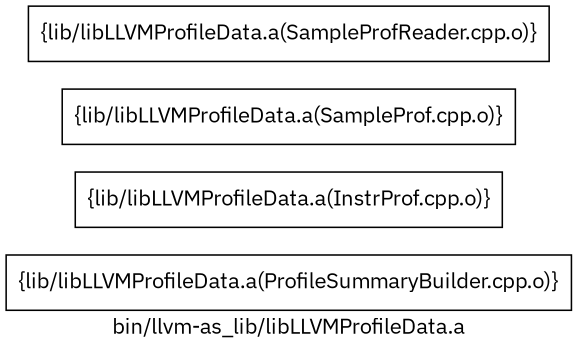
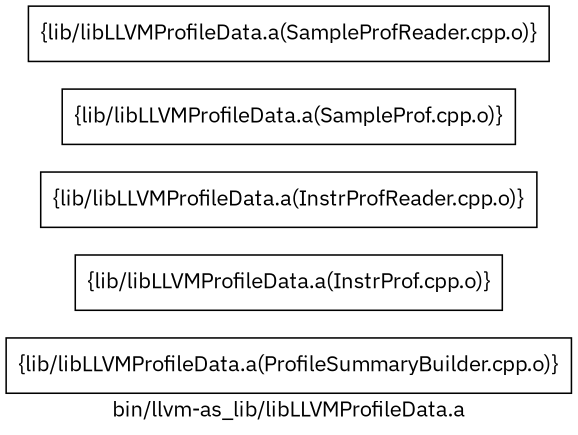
  digraph {
    label="bin/llvm-as_lib/libLLVMProfileData.a"
    rankdir=LR
    fontname="IBM Plex Sans"
    node [group=0 shape=box fontname="IBM Plex Sans"]
    n1 [label="{lib/libLLVMProfileData.a(ProfileSummaryBuilder.cpp.o)}"]
    n2 [label="{lib/libLLVMProfileData.a(InstrProf.cpp.o)}"]
+   n3 [label="{lib/libLLVMProfileData.a(InstrProfReader.cpp.o)}"]
    n4 [label="{lib/libLLVMProfileData.a(SampleProf.cpp.o)}"]
    n5 [label="{lib/libLLVMProfileData.a(SampleProfReader.cpp.o)}"]
  }
